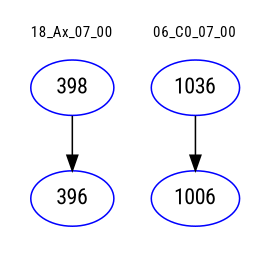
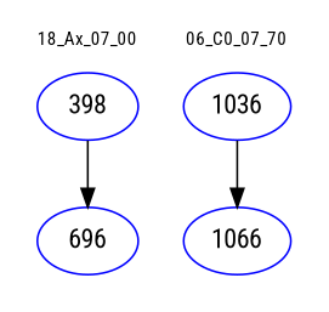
  digraph {
    fontname="Roboto Condensed"
    node [color=blue fontname="Roboto Condensed"]
    edge [color=black fontname="Roboto Condensed"]
    n1 [label=398]
-   n2 [label=396]
+   n2 [label=696]
    n3 [label=1036]
-   n4 [label=1006]
+   n4 [label=1066]
    subgraph cluster_1 {
      color=white
      fontsize=10
      label="18_Ax_07_00"
      n1
      n2
    }
    subgraph cluster_2 {
      color=white
      fontsize=10
-     label="06_C0_07_00"
+     label="06_C0_07_70"
      n3
      n4
    }
    n1 -> n2
    n3 -> n4
  }
